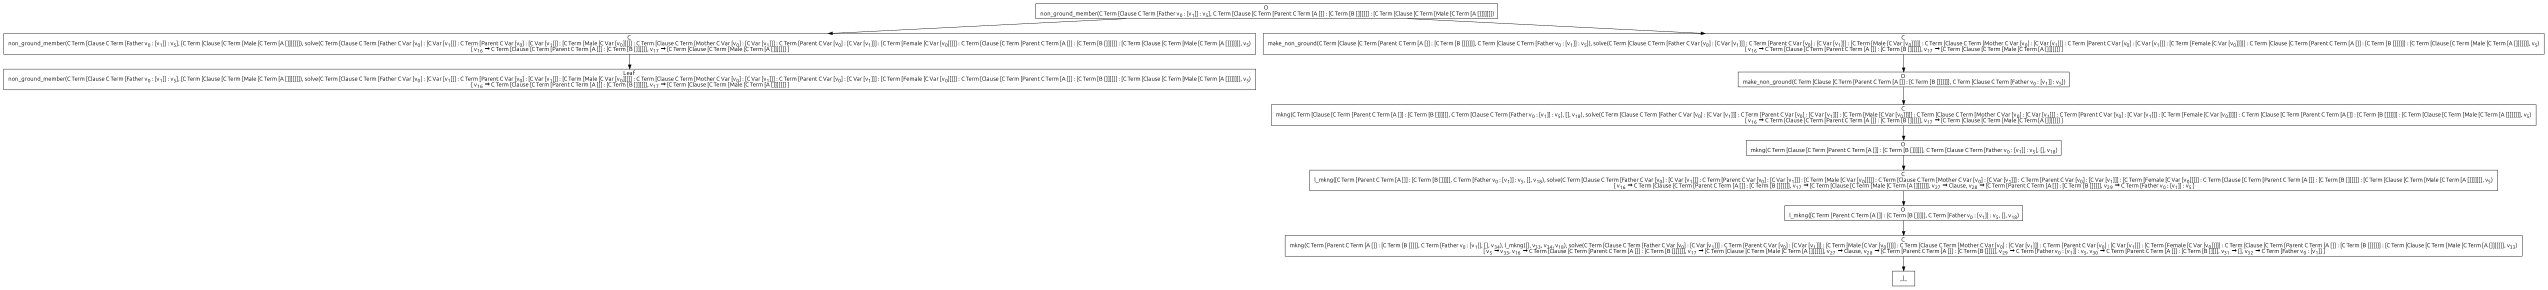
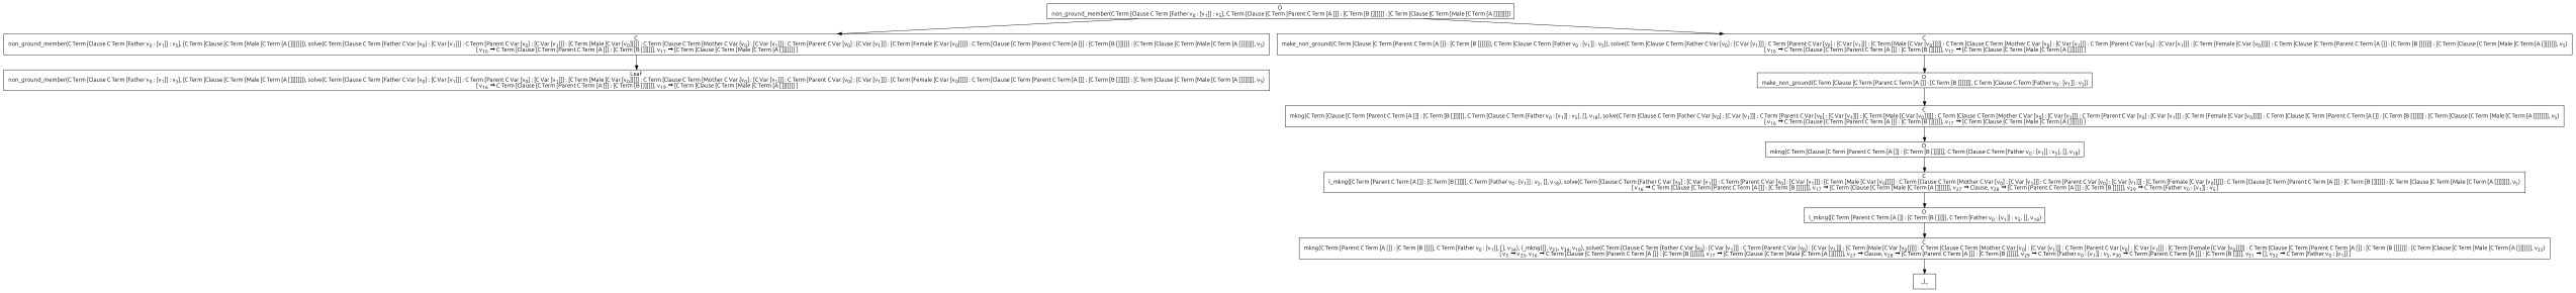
  digraph {
    rankdir=TB
    fontname=Ubuntu
    node [fillcolor=white shape=box style=filled fontname=Ubuntu]
    edge [fontname=Ubuntu]
    n1 [label=<O <BR/> non_ground_member(C Term [Clause C Term [Father v<SUB>0</SUB> : [v<SUB>1</SUB>]] : v<SUB>5</SUB>], C Term [Clause [C Term [Parent C Term [A []] : [C Term [B []]]]]] : [C Term [Clause [C Term [Male [C Term [A []]]]]]])>]
    n2 [label=<C <BR/> non_ground_member(C Term [Clause C Term [Father v<SUB>0</SUB> : [v<SUB>1</SUB>]] : v<SUB>5</SUB>], [C Term [Clause [C Term [Male [C Term [A []]]]]]]), solve(C Term [Clause C Term [Father C Var [v<SUB>0</SUB>] : [C Var [v<SUB>1</SUB>]]] : C Term [Parent C Var [v<SUB>0</SUB>] : [C Var [v<SUB>1</SUB>]]] : [C Term [Male [C Var [v<SUB>0</SUB>]]]]] : C Term [Clause C Term [Mother C Var [v<SUB>0</SUB>] : [C Var [v<SUB>1</SUB>]]] : C Term [Parent C Var [v<SUB>0</SUB>] : [C Var [v<SUB>1</SUB>]]] : [C Term [Female [C Var [v<SUB>0</SUB>]]]]] : C Term [Clause [C Term [Parent C Term [A []] : [C Term [B []]]]]] : [C Term [Clause [C Term [Male [C Term [A []]]]]]], v<SUB>5</SUB>) <BR/>  [ v<SUB>16</SUB> &rarr; C Term [Clause [C Term [Parent C Term [A []] : [C Term [B []]]]]], v<SUB>17</SUB> &rarr; [C Term [Clause [C Term [Male [C Term [A []]]]]]] ] >]
    n3 [label=<C <BR/> make_non_ground(C Term [Clause [C Term [Parent C Term [A []] : [C Term [B []]]]]], C Term [Clause C Term [Father v<SUB>0</SUB> : [v<SUB>1</SUB>]] : v<SUB>5</SUB>]), solve(C Term [Clause C Term [Father C Var [v<SUB>0</SUB>] : [C Var [v<SUB>1</SUB>]]] : C Term [Parent C Var [v<SUB>0</SUB>] : [C Var [v<SUB>1</SUB>]]] : [C Term [Male [C Var [v<SUB>0</SUB>]]]]] : C Term [Clause C Term [Mother C Var [v<SUB>0</SUB>] : [C Var [v<SUB>1</SUB>]]] : C Term [Parent C Var [v<SUB>0</SUB>] : [C Var [v<SUB>1</SUB>]]] : [C Term [Female [C Var [v<SUB>0</SUB>]]]]] : C Term [Clause [C Term [Parent C Term [A []] : [C Term [B []]]]]] : [C Term [Clause [C Term [Male [C Term [A []]]]]]], v<SUB>5</SUB>) <BR/>  [ v<SUB>16</SUB> &rarr; C Term [Clause [C Term [Parent C Term [A []] : [C Term [B []]]]]], v<SUB>17</SUB> &rarr; [C Term [Clause [C Term [Male [C Term [A []]]]]]] ] >]
-   n4 [label=<Leaf <BR/> non_ground_member(C Term [Clause C Term [Father v<SUB>0</SUB> : [v<SUB>1</SUB>]] : v<SUB>5</SUB>], [C Term [Clause [C Term [Male [C Term [A []]]]]]]), solve(C Term [Clause C Term [Father C Var [v<SUB>0</SUB>] : [C Var [v<SUB>1</SUB>]]] : C Term [Parent C Var [v<SUB>0</SUB>] : [C Var [v<SUB>1</SUB>]]] : [C Term [Male [C Var [v<SUB>0</SUB>]]]]] : C Term [Clause C Term [Mother C Var [v<SUB>0</SUB>] : [C Var [v<SUB>1</SUB>]]] : C Term [Parent C Var [v<SUB>0</SUB>] : [C Var [v<SUB>1</SUB>]]] : [C Term [Female [C Var [v<SUB>0</SUB>]]]]] : C Term [Clause [C Term [Parent C Term [A []] : [C Term [B []]]]]] : [C Term [Clause [C Term [Male [C Term [A []]]]]]], v<SUB>5</SUB>) <BR/>  [ v<SUB>16</SUB> &rarr; C Term [Clause [C Term [Parent C Term [A []] : [C Term [B []]]]]], v<SUB>17</SUB> &rarr; [C Term [Clause [C Term [Male [C Term [A []]]]]]] ] >]
+   n4 [label=<Leaf <BR/> non_ground_member(C Term [Clause C Term [Father v<SUB>0</SUB> : [v<SUB>1</SUB>]] : v<SUB>5</SUB>], [C Term [Clause [C Term [Male [C Term [A []]]]]]]), solve(C Term [Clause C Term [Father C Var [v<SUB>0</SUB>] : [C Var [v<SUB>1</SUB>]]] : C Term [Parent C Var [v<SUB>0</SUB>] : [C Var [v<SUB>1</SUB>]]] : [C Term [Male [C Var [v<SUB>0</SUB>]]]]] : C Term [Clause C Term [Mother C Var [v<SUB>0</SUB>] : [C Var [v<SUB>1</SUB>]]] : C Term [Parent C Var [v<SUB>0</SUB>] : [C Var [v<SUB>1</SUB>]]] : [C Term [Female [C Var [v<SUB>0</SUB>]]]]] : C Term [Clause [C Term [Parent C Term [A []] : [C Term [B []]]]]] : [C Term [Clause [C Term [Male [C Term [A []]]]]]], v<SUB>5</SUB>) <BR/>  [ v<SUB>16</SUB> &rarr; C Term [Clause [C Term [Parent C Term [A []] : [C Term [B []]]]]], v<SUB>19</SUB> &rarr; [C Term [Clause [C Term [Male [C Term [A []]]]]]] ] >]
    n5 [label=<O <BR/> make_non_ground(C Term [Clause [C Term [Parent C Term [A []] : [C Term [B []]]]]], C Term [Clause C Term [Father v<SUB>0</SUB> : [v<SUB>1</SUB>]] : v<SUB>5</SUB>])>]
    n6 [label=<C <BR/> mkng(C Term [Clause [C Term [Parent C Term [A []] : [C Term [B []]]]]], C Term [Clause C Term [Father v<SUB>0</SUB> : [v<SUB>1</SUB>]] : v<SUB>5</SUB>], [], v<SUB>18</SUB>), solve(C Term [Clause C Term [Father C Var [v<SUB>0</SUB>] : [C Var [v<SUB>1</SUB>]]] : C Term [Parent C Var [v<SUB>0</SUB>] : [C Var [v<SUB>1</SUB>]]] : [C Term [Male [C Var [v<SUB>0</SUB>]]]]] : C Term [Clause C Term [Mother C Var [v<SUB>0</SUB>] : [C Var [v<SUB>1</SUB>]]] : C Term [Parent C Var [v<SUB>0</SUB>] : [C Var [v<SUB>1</SUB>]]] : [C Term [Female [C Var [v<SUB>0</SUB>]]]]] : C Term [Clause [C Term [Parent C Term [A []] : [C Term [B []]]]]] : [C Term [Clause [C Term [Male [C Term [A []]]]]]], v<SUB>5</SUB>) <BR/>  [ v<SUB>16</SUB> &rarr; C Term [Clause [C Term [Parent C Term [A []] : [C Term [B []]]]]], v<SUB>17</SUB> &rarr; [C Term [Clause [C Term [Male [C Term [A []]]]]]] ] >]
    n7 [label=<O <BR/> mkng(C Term [Clause [C Term [Parent C Term [A []] : [C Term [B []]]]]], C Term [Clause C Term [Father v<SUB>0</SUB> : [v<SUB>1</SUB>]] : v<SUB>5</SUB>], [], v<SUB>18</SUB>)>]
    n8 [label=<C <BR/> l_mkng([C Term [Parent C Term [A []] : [C Term [B []]]]], C Term [Father v<SUB>0</SUB> : [v<SUB>1</SUB>]] : v<SUB>5</SUB>, [], v<SUB>18</SUB>), solve(C Term [Clause C Term [Father C Var [v<SUB>0</SUB>] : [C Var [v<SUB>1</SUB>]]] : C Term [Parent C Var [v<SUB>0</SUB>] : [C Var [v<SUB>1</SUB>]]] : [C Term [Male [C Var [v<SUB>0</SUB>]]]]] : C Term [Clause C Term [Mother C Var [v<SUB>0</SUB>] : [C Var [v<SUB>1</SUB>]]] : C Term [Parent C Var [v<SUB>0</SUB>] : [C Var [v<SUB>1</SUB>]]] : [C Term [Female [C Var [v<SUB>0</SUB>]]]]] : C Term [Clause [C Term [Parent C Term [A []] : [C Term [B []]]]]] : [C Term [Clause [C Term [Male [C Term [A []]]]]]], v<SUB>5</SUB>) <BR/>  [ v<SUB>16</SUB> &rarr; C Term [Clause [C Term [Parent C Term [A []] : [C Term [B []]]]]], v<SUB>17</SUB> &rarr; [C Term [Clause [C Term [Male [C Term [A []]]]]]], v<SUB>27</SUB> &rarr; Clause, v<SUB>28</SUB> &rarr; [C Term [Parent C Term [A []] : [C Term [B []]]]], v<SUB>29</SUB> &rarr; C Term [Father v<SUB>0</SUB> : [v<SUB>1</SUB>]] : v<SUB>5</SUB> ] >]
    n9 [label=<O <BR/> l_mkng([C Term [Parent C Term [A []] : [C Term [B []]]]], C Term [Father v<SUB>0</SUB> : [v<SUB>1</SUB>]] : v<SUB>5</SUB>, [], v<SUB>18</SUB>)>]
    n10 [label=<C <BR/> mkng(C Term [Parent C Term [A []] : [C Term [B []]]], C Term [Father v<SUB>0</SUB> : [v<SUB>1</SUB>]], [], v<SUB>34</SUB>), l_mkng([], v<SUB>33</SUB>, v<SUB>34</SUB>, v<SUB>18</SUB>), solve(C Term [Clause C Term [Father C Var [v<SUB>0</SUB>] : [C Var [v<SUB>1</SUB>]]] : C Term [Parent C Var [v<SUB>0</SUB>] : [C Var [v<SUB>1</SUB>]]] : [C Term [Male [C Var [v<SUB>0</SUB>]]]]] : C Term [Clause C Term [Mother C Var [v<SUB>0</SUB>] : [C Var [v<SUB>1</SUB>]]] : C Term [Parent C Var [v<SUB>0</SUB>] : [C Var [v<SUB>1</SUB>]]] : [C Term [Female [C Var [v<SUB>0</SUB>]]]]] : C Term [Clause [C Term [Parent C Term [A []] : [C Term [B []]]]]] : [C Term [Clause [C Term [Male [C Term [A []]]]]]], v<SUB>33</SUB>) <BR/>  [ v<SUB>5</SUB> &rarr; v<SUB>33</SUB>, v<SUB>16</SUB> &rarr; C Term [Clause [C Term [Parent C Term [A []] : [C Term [B []]]]]], v<SUB>17</SUB> &rarr; [C Term [Clause [C Term [Male [C Term [A []]]]]]], v<SUB>27</SUB> &rarr; Clause, v<SUB>28</SUB> &rarr; [C Term [Parent C Term [A []] : [C Term [B []]]]], v<SUB>29</SUB> &rarr; C Term [Father v<SUB>0</SUB> : [v<SUB>1</SUB>]] : v<SUB>5</SUB>, v<SUB>30</SUB> &rarr; C Term [Parent C Term [A []] : [C Term [B []]]], v<SUB>31</SUB> &rarr; [], v<SUB>32</SUB> &rarr; C Term [Father v<SUB>0</SUB> : [v<SUB>1</SUB>]] ] >]
    n11 [label=<_|_>]
    n1 -> n2
    n1 -> n3
    n2 -> n4
    n3 -> n5
    n5 -> n6
    n6 -> n7
    n7 -> n8
    n8 -> n9
    n9 -> n10
    n10 -> n11
  }
